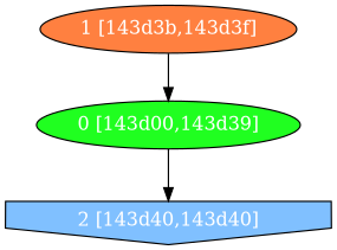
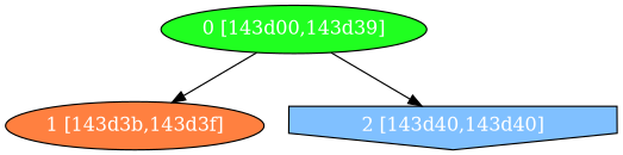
  digraph {
    node [fontcolor="#ffffff" shape=oval style=filled]
    n1 [fillcolor="#20FF20" label="0 [143d00,143d39]"]
    n2 [fillcolor="#FF8040" label="1 [143d3b,143d3f]"]
    n3 [fillcolor="#80C0FF" label="2 [143d40,143d40]" shape=invhouse]
-   n2 -> n1
+   n1 -> n2
    n1 -> n3
  }
